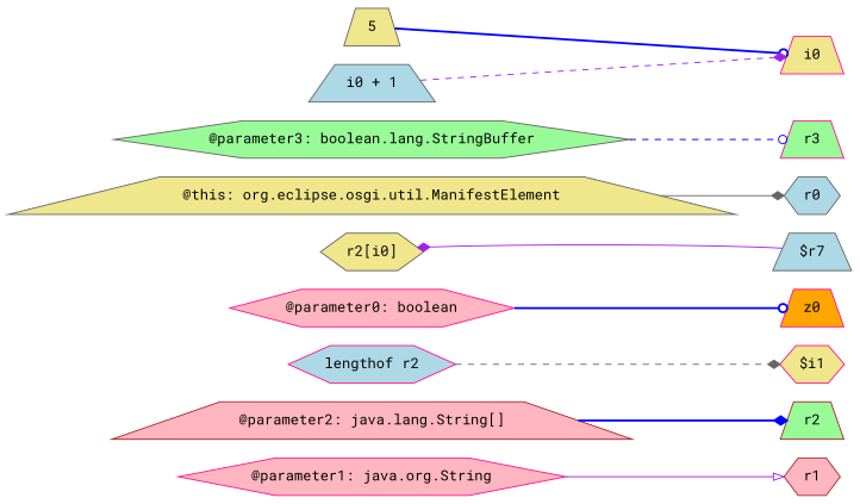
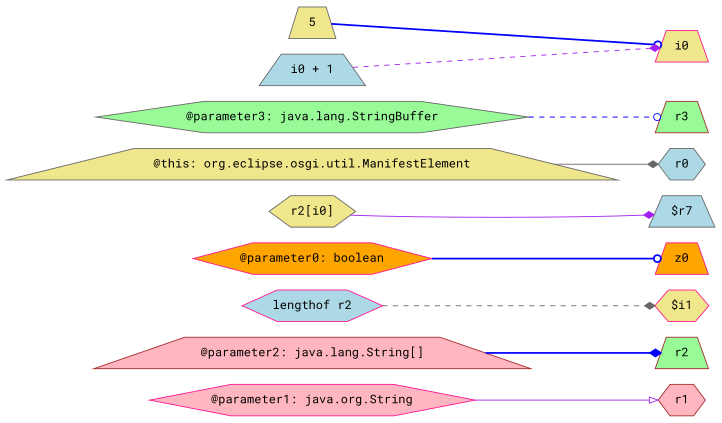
  digraph {
    fontname="Roboto Mono"
    rankdir=LR
    node [color=deeppink fillcolor=khaki fontname="Roboto Mono" shape=trapezium style=filled]
    edge [arrowhead=diamond color=blue fontname="Roboto Mono" style=solid]
    n1 [fillcolor=lightpink label="@parameter1: java.org.String" shape=hexagon]
    n2 [color=brown fillcolor=lightpink label=r1 shape=hexagon]
    n3 [color=brown fillcolor=lightpink label="@parameter2: java.lang.String[]"]
    n4 [color=brown fillcolor=palegreen label=r2]
    n5 [fillcolor=lightblue label="lengthof r2" shape=hexagon]
    n6 [label="$i1" shape=hexagon]
-   n7 [fillcolor=lightpink label="@parameter0: boolean" shape=hexagon]
+   n7 [fillcolor=orange label="@parameter0: boolean" shape=hexagon]
    n8 [fillcolor=orange label=z0]
    n9 [color=gray40 label="r2[i0]" shape=hexagon]
    n10 [color=gray40 fillcolor=lightblue label="$r7"]
    n11 [color=gray40 label="@this: org.eclipse.osgi.util.ManifestElement"]
    n12 [color=gray40 fillcolor=lightblue label=r0 shape=hexagon]
-   n13 [color=gray40 fillcolor=palegreen label="@parameter3: boolean.lang.StringBuffer" shape=hexagon]
-   n14 [fillcolor=palegreen label=r3]
+   n13 [color=gray40 fillcolor=palegreen label="@parameter3: java.lang.StringBuffer" shape=hexagon]
+   n14 [color=brown fillcolor=palegreen label=r3]
    n15 [color=gray40 label=5]
    n16 [label=i0]
    n17 [color=gray40 fillcolor=lightblue label="i0 + 1"]
    n1 -> n2 [arrowhead=onormal color=purple]
    n3 -> n4 [style=bold]
    n5 -> n6 [color=gray40 style=dashed]
    n7 -> n8 [arrowhead=odot style=bold]
-   n10 -> n9 [color=purple]
+   n9 -> n10 [color=purple]
    n11 -> n12 [color=gray40]
    n13 -> n14 [arrowhead=odot style=dashed]
    n15 -> n16 [arrowhead=odot style=bold]
    n17 -> n16 [color=purple style=dashed]
  }
